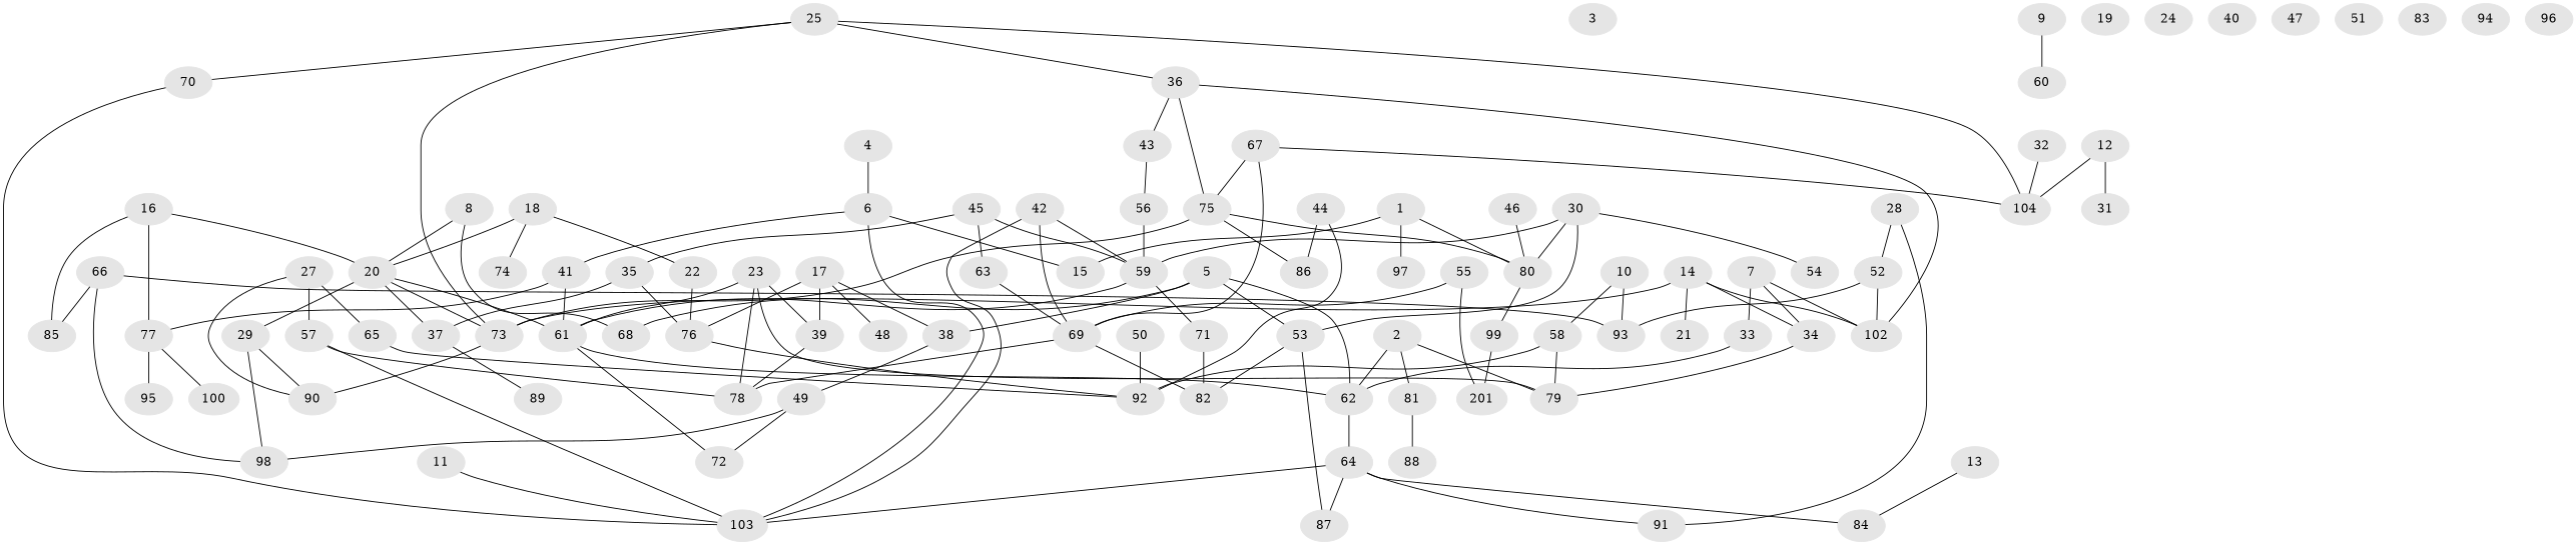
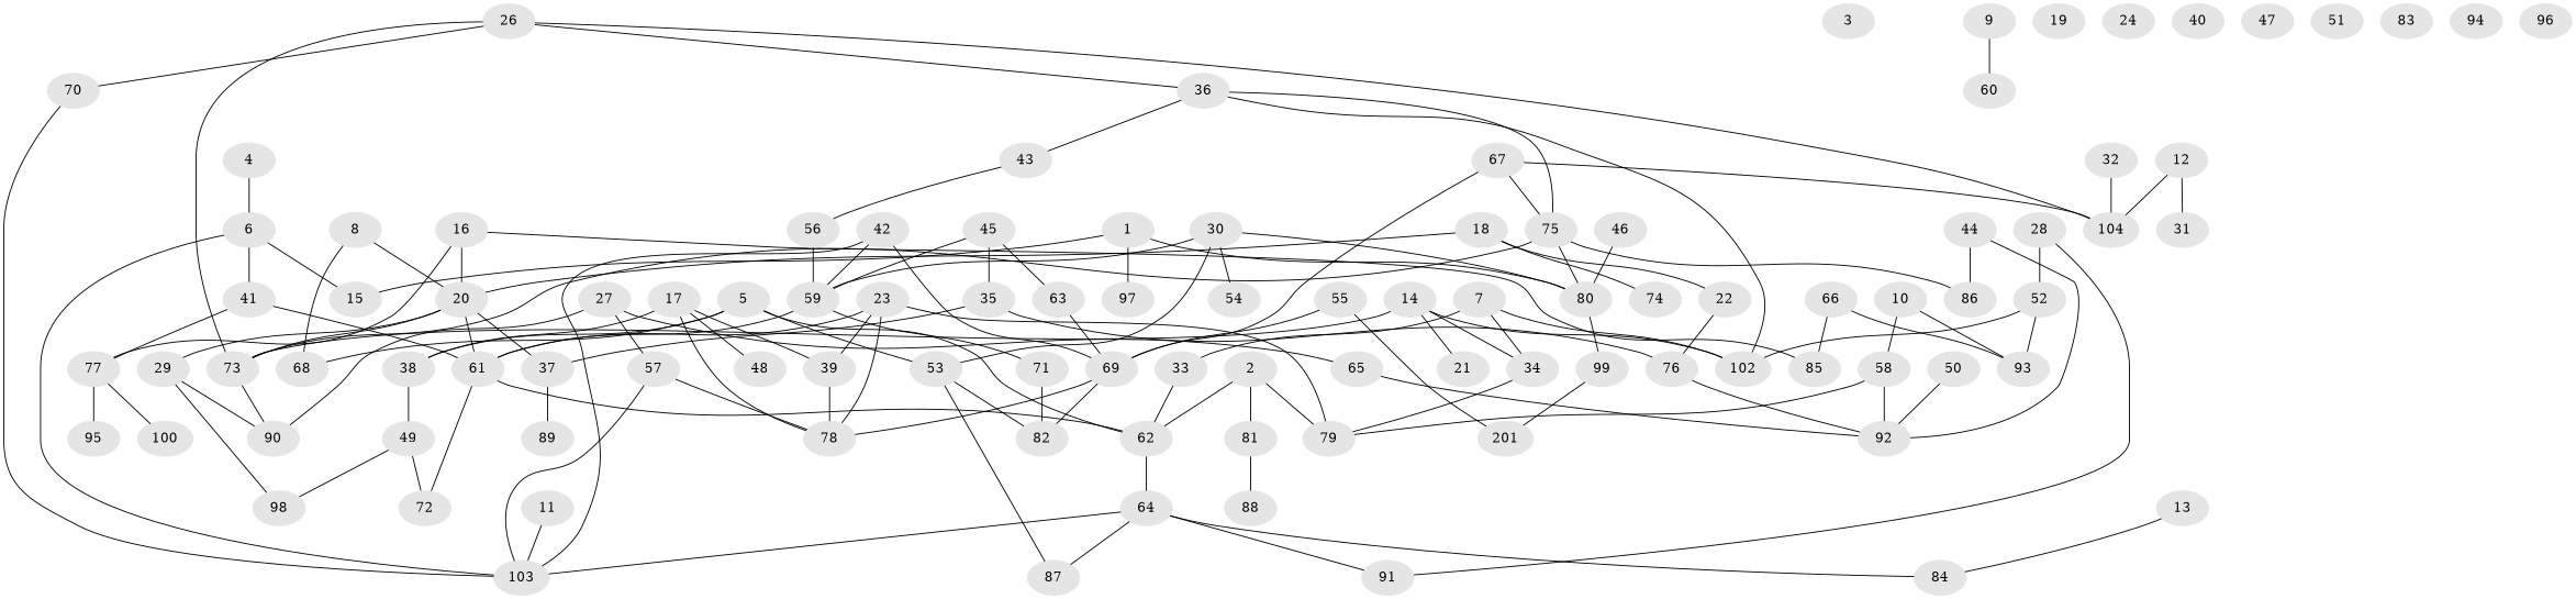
  graph {
    node [color=gray90 style=filled]
    1
    15
    80
    97
    99
    2
    62
    79
    81
    64
    88
    3
    4
    6
    41
    103
    5
    38
    68
    53
    49
    77
    61
    7
    33
    34
    102
    8
    20
    73
    29
    37
    9
    60
    10
    58
    93
    92
    11
    12
    31
    104
    13
    84
    14
    21
    90
    16
    85
    95
    100
    17
    39
    48
    76
    78
    18
    22
    74
    19
    98
    89
    72
    23
    24
-   25
+   25 [label=26]
    36
    70
    43
    75
    n71 [label=201]
    27
    57
    65
    28
    52
    91
    30
    54
    59
    82
    87
    71
    32
    35
    56
    86
    40
    42
    69
    44
    45
    63
    46
    47
    50
    51
    55
    66
    67
    83
    94
    96
    1 -- 15
    1 -- 80
    1 -- 97
    80 -- 99
    99 -- n71
    2 -- 62
    2 -- 79
    2 -- 81
    62 -- 64
    81 -- 88
    64 -- 103
    64 -- 84
    64 -- 91
    64 -- 87
    4 -- 6
    6 -- 15
    6 -- 41
    6 -- 103
    41 -- 77
    41 -- 61
    5 -- 62
    5 -- 38
    5 -- 68
    5 -- 53
    38 -- 49
    53 -- 82
    53 -- 87
    49 -- 98
    49 -- 72
    77 -- 95
    77 -- 100
    61 -- 62
    61 -- 72
    7 -- 33
    7 -- 34
    7 -- 102
    33 -- 62
    34 -- 79
    8 -- 68
    8 -- 20
    20 -- 61
    20 -- 73
    20 -- 29
    20 -- 37
    73 -- 90
    29 -- 90
    29 -- 98
    37 -- 89
    9 -- 60
    10 -- 58
    10 -- 93
    58 -- 79
    58 -- 92
    11 -- 103
    12 -- 31
    12 -- 104
    13 -- 84
    14 -- 34
    14 -- 102
    14 -- 73
    14 -- 21
    16 -- 77
    16 -- 20
    16 -- 85
    17 -- 38
    17 -- 39
    17 -- 48
-   17 -- 76
+   17 -- 78
    39 -- 78
    76 -- 92
    18 -- 20
    18 -- 22
    18 -- 74
    22 -- 76
    23 -- 79
    23 -- 61
    23 -- 39
    23 -- 78
    25 -- 73
    25 -- 104
    25 -- 36
    25 -- 70
    36 -- 102
    36 -- 43
    36 -- 75
    70 -- 103
    43 -- 56
    75 -- 80
    75 -- 73
    75 -- 86
    27 -- 90
    27 -- 57
    27 -- 65
    57 -- 103
    57 -- 78
    65 -- 92
    28 -- 52
    28 -- 91
    52 -- 102
    52 -- 93
    30 -- 80
    30 -- 53
    30 -- 54
    30 -- 59
    59 -- 61
    59 -- 71
    71 -- 82
    32 -- 104
    35 -- 37
    35 -- 76
    56 -- 59
    42 -- 103
    42 -- 59
    42 -- 69
    69 -- 78
    69 -- 82
    44 -- 92
    44 -- 86
    45 -- 59
    45 -- 35
    45 -- 63
    63 -- 69
    46 -- 80
    50 -- 92
    55 -- n71
    55 -- 69
    66 -- 93
    66 -- 85
-   66 -- 98
    67 -- 104
    67 -- 75
    67 -- 69
  }
